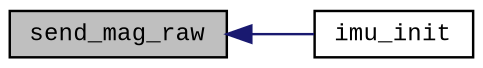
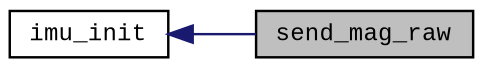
  digraph {
    rankdir=LR
    fontname="Liberation Mono"
    node [color=black fontname="Liberation Mono" fontsize=10 shape=record style=filled]
    n1 [fillcolor=grey75 fontcolor=black height=0.2 label=send_mag_raw width=0.4]
    n2 [fillcolor=white height=0.2 label=imu_init width=0.4]
-   n1 -> n2 [color=midnightblue dir=back fontname="Liberation Mono" fontsize=10 labelfontname=FreeSans labelfontsize=10 style=solid]
+   n2 -> n1 [color=midnightblue dir=back fontname="Liberation Mono" fontsize=10 labelfontname=FreeSans labelfontsize=10 style=solid]
  }
